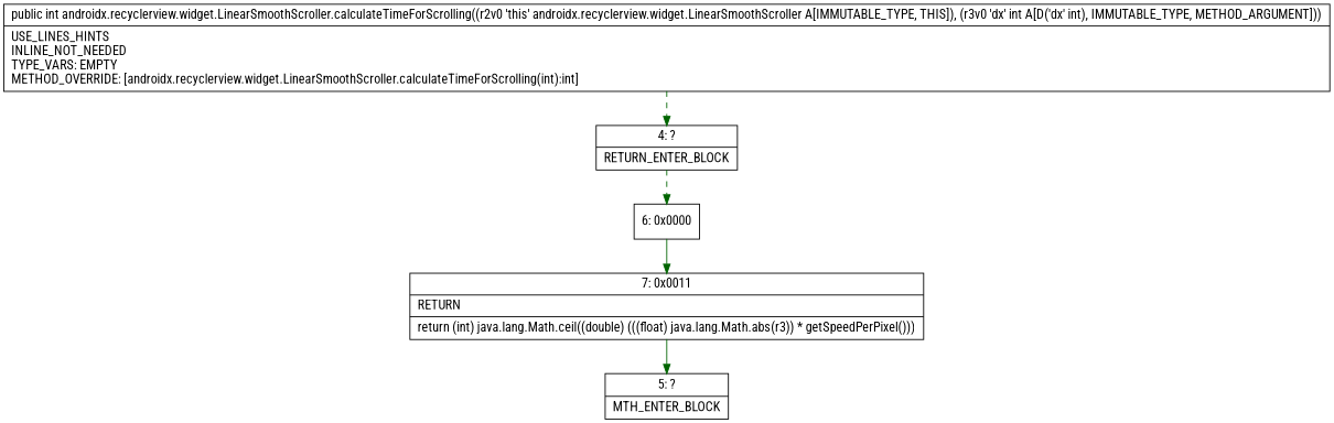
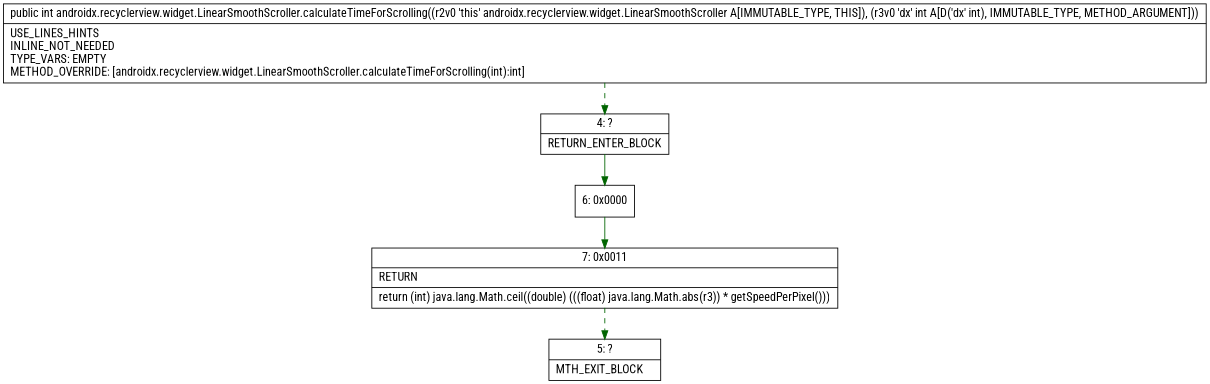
  digraph {
    fontname="Roboto Condensed"
    node [fontname="Roboto Condensed" shape=record]
    edge [color=darkgreen fontname="Roboto Condensed" style=solid]
    n1 [label="{4\:\ ?|RETURN_ENTER_BLOCK\l}"]
    n2 [label="{6\:\ 0x0000}"]
    n3 [label="{7\:\ 0x0011|RETURN\l|return (int) java.lang.Math.ceil((double) (((float) java.lang.Math.abs(r3)) * getSpeedPerPixel()))\l}"]
-   n4 [label="{5\:\ ?|MTH_ENTER_BLOCK\l}"]
+   n4 [label="{5\:\ ?|MTH_EXIT_BLOCK\l}"]
    n5 [label="{public int androidx.recyclerview.widget.LinearSmoothScroller.calculateTimeForScrolling((r2v0 'this' androidx.recyclerview.widget.LinearSmoothScroller A[IMMUTABLE_TYPE, THIS]), (r3v0 'dx' int A[D('dx' int), IMMUTABLE_TYPE, METHOD_ARGUMENT]))  | USE_LINES_HINTS\lINLINE_NOT_NEEDED\lTYPE_VARS: EMPTY\lMETHOD_OVERRIDE: [androidx.recyclerview.widget.LinearSmoothScroller.calculateTimeForScrolling(int):int]\l}"]
-   n1 -> n2 [style=dashed]
+   n1 -> n2
    n2 -> n3
-   n3 -> n4
+   n3 -> n4 [style=dashed]
    n5 -> n1 [style=dashed]
  }
